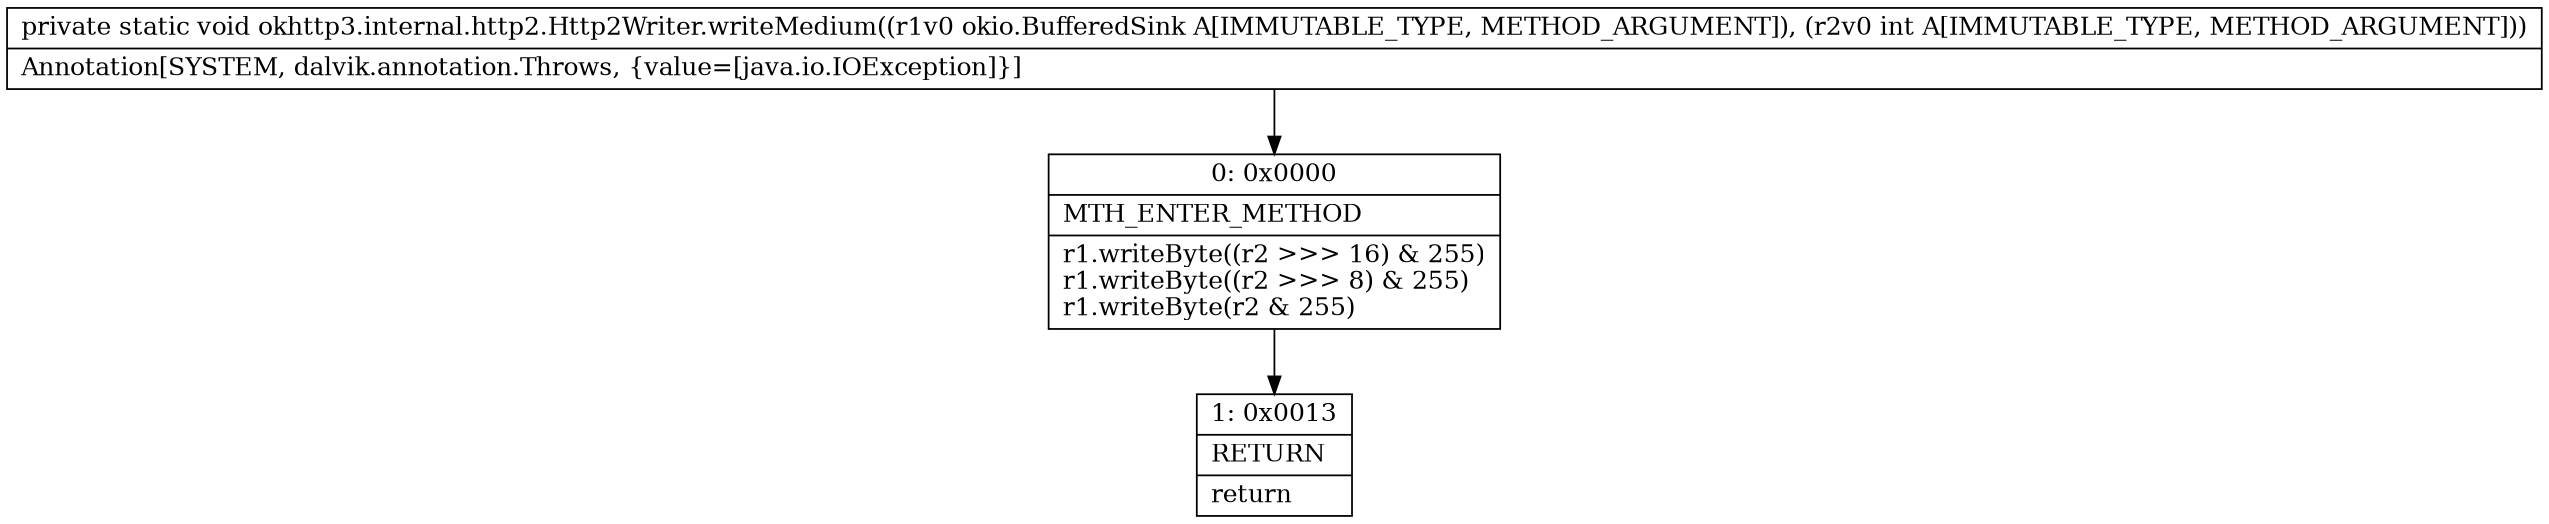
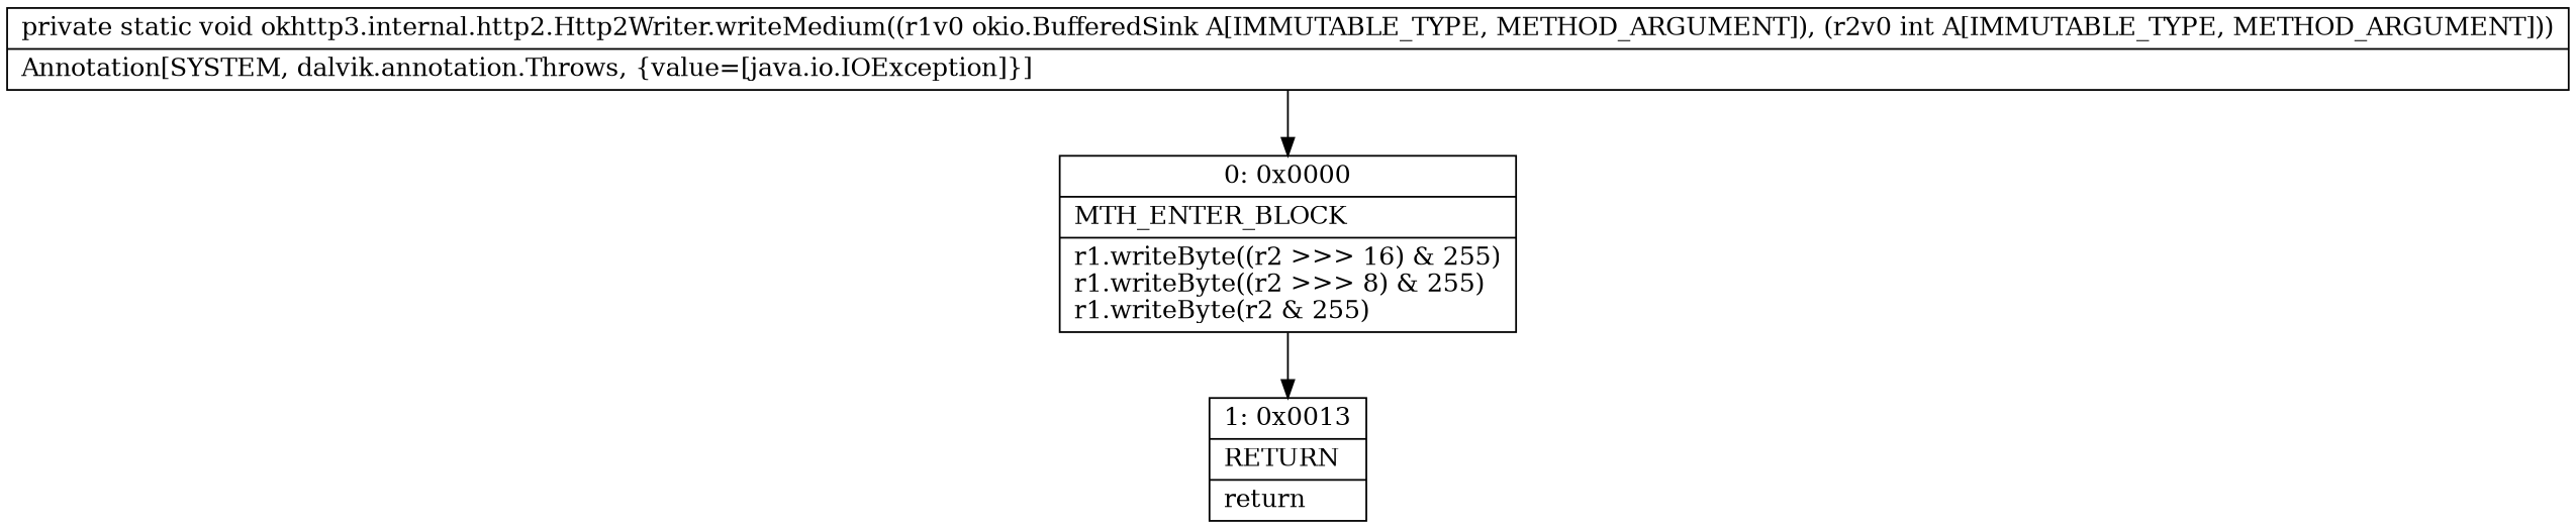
  digraph {
    node [shape=record]
-   n1 [label="{0\:\ 0x0000|MTH_ENTER_METHOD\l|r1.writeByte((r2 \>\>\> 16) & 255)\lr1.writeByte((r2 \>\>\> 8) & 255)\lr1.writeByte(r2 & 255)\l}"]
+   n1 [label="{0\:\ 0x0000|MTH_ENTER_BLOCK\l|r1.writeByte((r2 \>\>\> 16) & 255)\lr1.writeByte((r2 \>\>\> 8) & 255)\lr1.writeByte(r2 & 255)\l}"]
    n2 [label="{1\:\ 0x0013|RETURN\l|return\l}"]
    n3 [label="{private static void okhttp3.internal.http2.Http2Writer.writeMedium((r1v0 okio.BufferedSink A[IMMUTABLE_TYPE, METHOD_ARGUMENT]), (r2v0 int A[IMMUTABLE_TYPE, METHOD_ARGUMENT]))  | Annotation[SYSTEM, dalvik.annotation.Throws, \{value=[java.io.IOException]\}]\l}"]
    n1 -> n2
    n3 -> n1
  }
